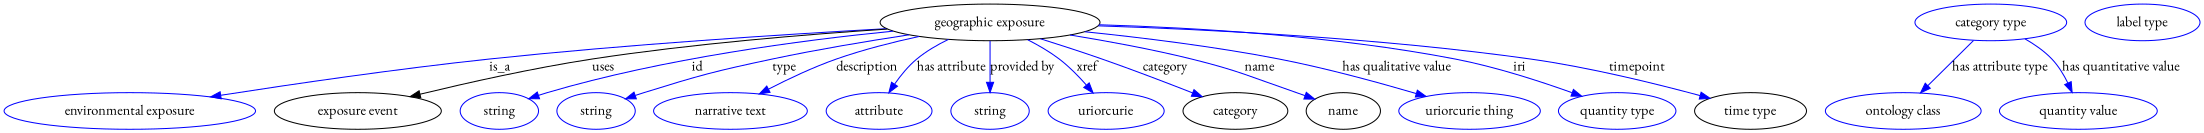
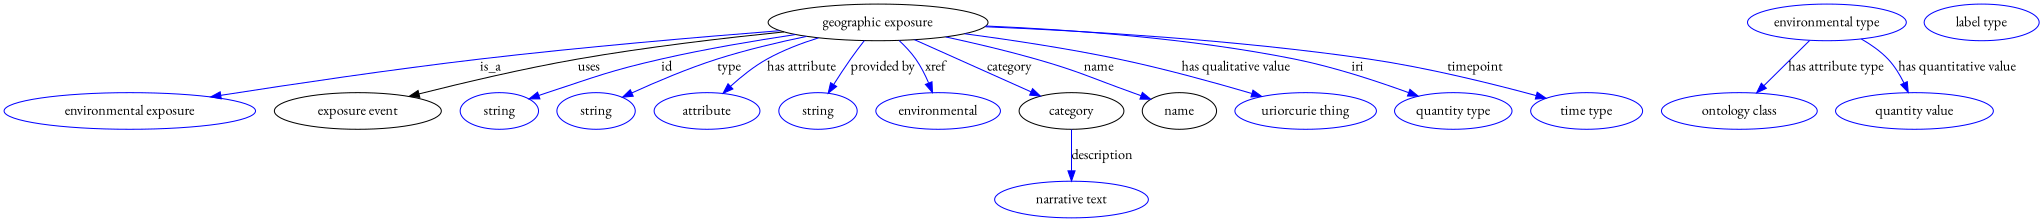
  digraph {
    fontname="EB Garamond"
    node [fontname="EB Garamond" color=blue]
    edge [color=blue fontname="EB Garamond" style=solid]
    n1 [height=0.5 label="geographic exposure" width=2.997 color=""]
    "environmental exposure" [height=0.5 width=3.4303]
    "exposure event" [height=0.5 width=2.2748 color=""]
    n4 [height=0.5 label=string width=1.0652]
    n5 [height=0.5 label=string width=1.0652]
    n6 [height=0.5 label="narrative text" width=2.0943]
    n7 [height=0.5 label=attribute width=1.4443]
    n8 [height=0.5 label=string width=1.0652]
-   n9 [height=0.5 label=uriorcurie width=1.5887]
+   n9 [height=0.5 label=environmental width=1.5887]
    category [height=0.5 width=1.4263 color=""]
    name [height=0.5 width=1.011 color=""]
    n12 [height=0.5 label="uriorcurie thing" width=1.9318]
    n13 [height=0.5 label="quantity type" width=1.2277]
-   n14 [color=black height=0.5 label="time type" width=1.5346]
+   n14 [height=0.5 label="time type" width=1.5346]
    n15 [height=0.5 label="ontology class" width=2.1304]
    n16 [height=0.5 label="quantity value" width=2.1484]
-   n17 [height=0.5 label="category type" width=2.0762]
+   n17 [height=0.5 label="environmental type" width=2.0762]
    n18 [height=0.5 label="label type" width=1.5707]
    n1 -> "environmental exposure" [label=is_a style=""]
    n1 -> "exposure event" [label=uses color="" style=""]
    n1 -> n4 [label=id]
    n1 -> n5 [label=type]
-   n1 -> n6 [label=description]
+   category -> n6 [label=description]
    n1 -> n7 [label="has attribute"]
    n1 -> n8 [label="provided by"]
    n1 -> n9 [label=xref]
    n1 -> category [label=category]
    n1 -> name [label=name]
    n1 -> n12 [label="has qualitative value"]
    n1 -> n13 [label=iri]
    n1 -> n14 [label=timepoint]
    n17 -> n15 [label="has attribute type"]
    n17 -> n16 [label="has quantitative value"]
  }
